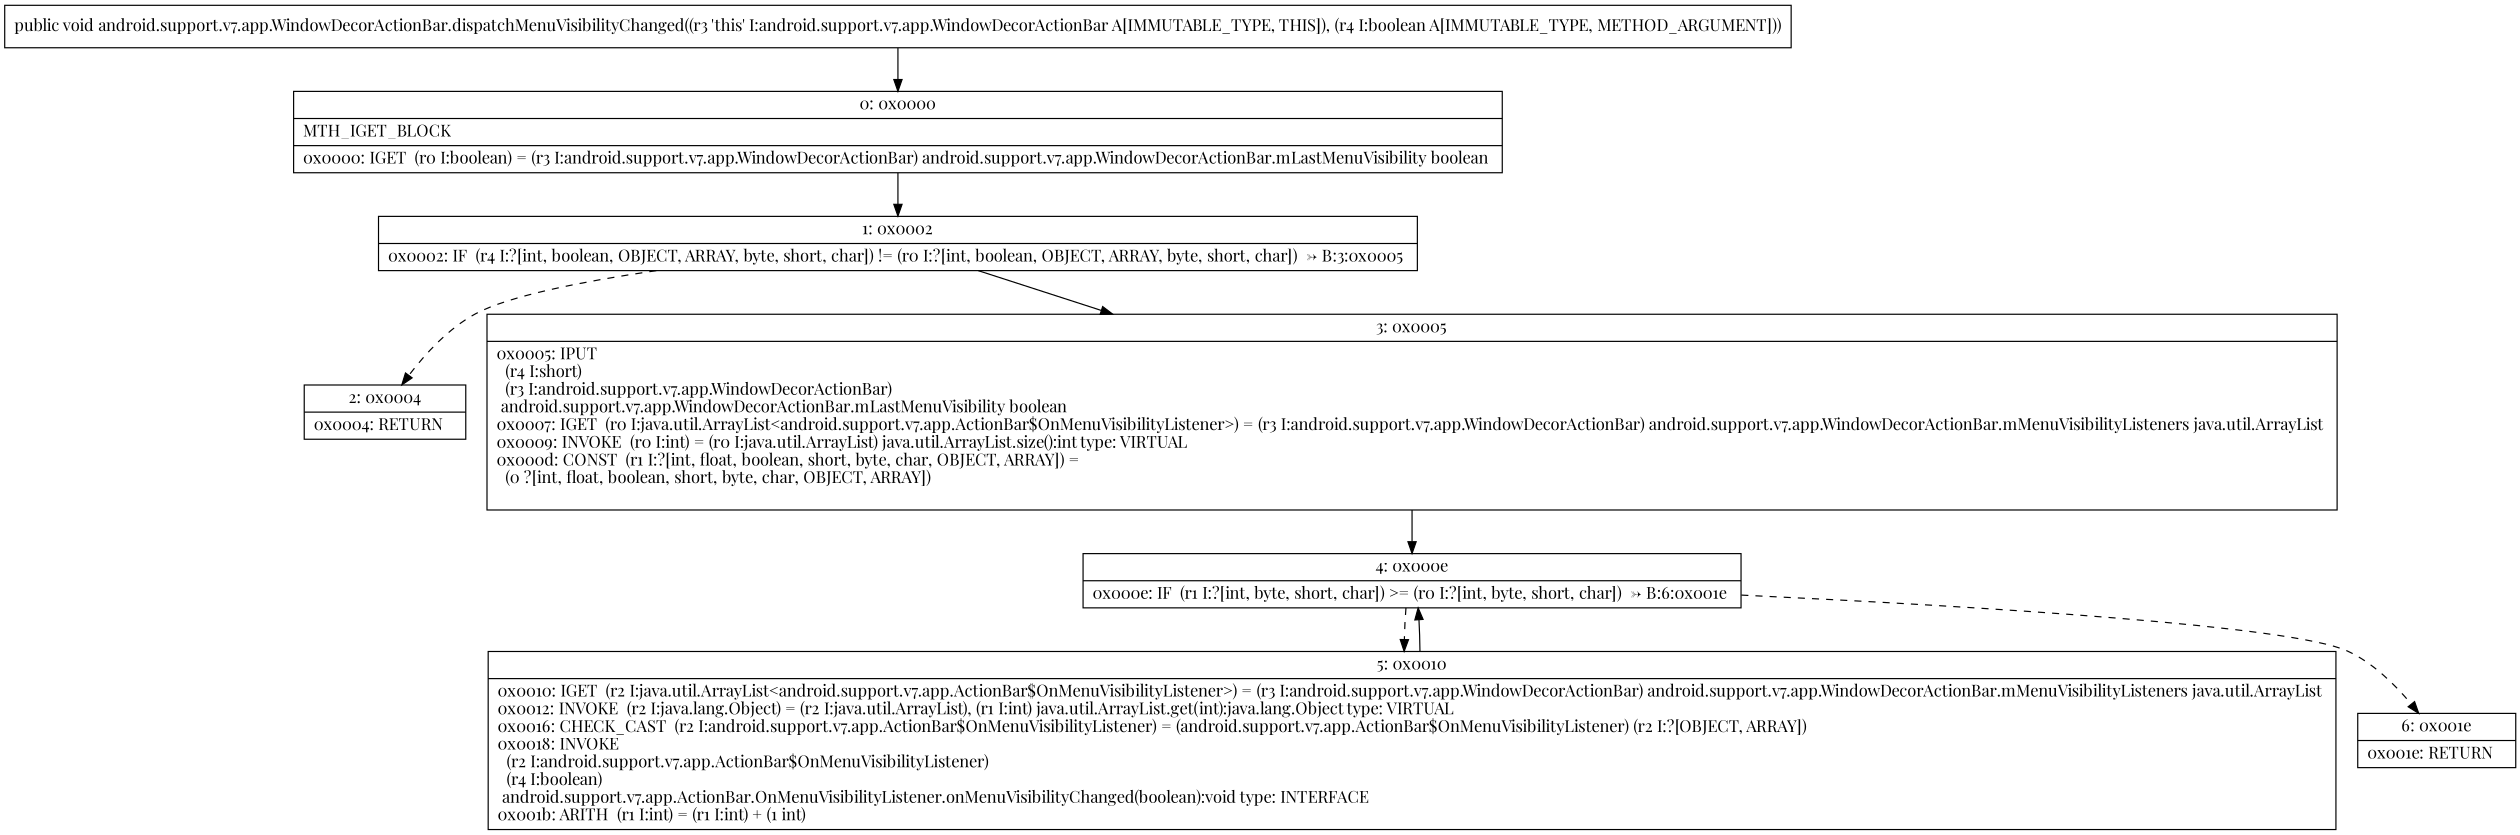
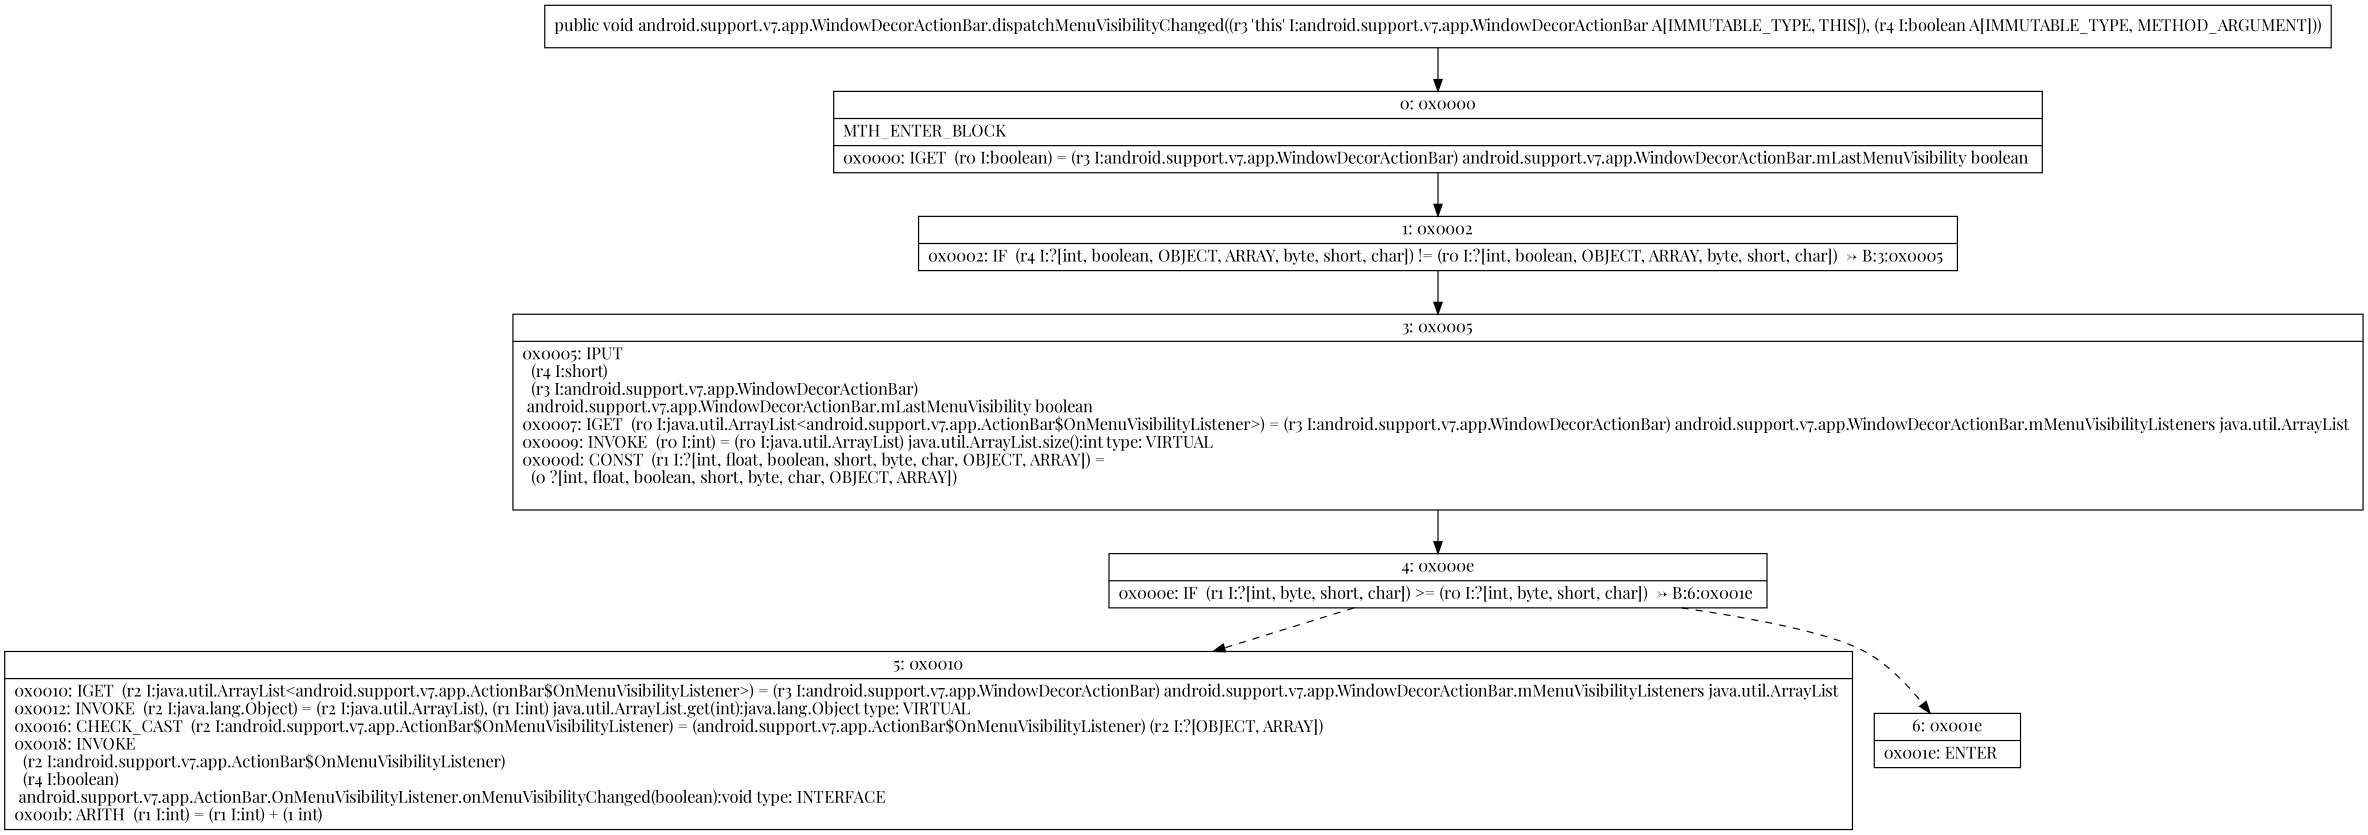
  digraph {
    fontname="Playfair Display"
    node [fontname="Playfair Display" shape=record]
    edge [fontname="Playfair Display"]
-   n1 [label="{0\:\ 0x0000|MTH_IGET_BLOCK\l|0x0000: IGET  (r0 I:boolean) = (r3 I:android.support.v7.app.WindowDecorActionBar) android.support.v7.app.WindowDecorActionBar.mLastMenuVisibility boolean \l}"]
+   n1 [label="{0\:\ 0x0000|MTH_ENTER_BLOCK\l|0x0000: IGET  (r0 I:boolean) = (r3 I:android.support.v7.app.WindowDecorActionBar) android.support.v7.app.WindowDecorActionBar.mLastMenuVisibility boolean \l}"]
    n2 [label="{1\:\ 0x0002|0x0002: IF  (r4 I:?[int, boolean, OBJECT, ARRAY, byte, short, char]) != (r0 I:?[int, boolean, OBJECT, ARRAY, byte, short, char])  \-\> B:3:0x0005 \l}"]
-   n3 [label="{2\:\ 0x0004|0x0004: RETURN   \l}"]
    n4 [label="{3\:\ 0x0005|0x0005: IPUT  \l  (r4 I:short)\l  (r3 I:android.support.v7.app.WindowDecorActionBar)\l android.support.v7.app.WindowDecorActionBar.mLastMenuVisibility boolean \l0x0007: IGET  (r0 I:java.util.ArrayList\<android.support.v7.app.ActionBar$OnMenuVisibilityListener\>) = (r3 I:android.support.v7.app.WindowDecorActionBar) android.support.v7.app.WindowDecorActionBar.mMenuVisibilityListeners java.util.ArrayList \l0x0009: INVOKE  (r0 I:int) = (r0 I:java.util.ArrayList) java.util.ArrayList.size():int type: VIRTUAL \l0x000d: CONST  (r1 I:?[int, float, boolean, short, byte, char, OBJECT, ARRAY]) = \l  (0 ?[int, float, boolean, short, byte, char, OBJECT, ARRAY])\l \l}"]
    n5 [label="{4\:\ 0x000e|0x000e: IF  (r1 I:?[int, byte, short, char]) \>= (r0 I:?[int, byte, short, char])  \-\> B:6:0x001e \l}"]
    n6 [label="{5\:\ 0x0010|0x0010: IGET  (r2 I:java.util.ArrayList\<android.support.v7.app.ActionBar$OnMenuVisibilityListener\>) = (r3 I:android.support.v7.app.WindowDecorActionBar) android.support.v7.app.WindowDecorActionBar.mMenuVisibilityListeners java.util.ArrayList \l0x0012: INVOKE  (r2 I:java.lang.Object) = (r2 I:java.util.ArrayList), (r1 I:int) java.util.ArrayList.get(int):java.lang.Object type: VIRTUAL \l0x0016: CHECK_CAST  (r2 I:android.support.v7.app.ActionBar$OnMenuVisibilityListener) = (android.support.v7.app.ActionBar$OnMenuVisibilityListener) (r2 I:?[OBJECT, ARRAY]) \l0x0018: INVOKE  \l  (r2 I:android.support.v7.app.ActionBar$OnMenuVisibilityListener)\l  (r4 I:boolean)\l android.support.v7.app.ActionBar.OnMenuVisibilityListener.onMenuVisibilityChanged(boolean):void type: INTERFACE \l0x001b: ARITH  (r1 I:int) = (r1 I:int) + (1 int) \l}"]
-   n7 [label="{6\:\ 0x001e|0x001e: RETURN   \l}"]
+   n7 [label="{6\:\ 0x001e|0x001e: ENTER   \l}"]
    n8 [label="{public void android.support.v7.app.WindowDecorActionBar.dispatchMenuVisibilityChanged((r3 'this' I:android.support.v7.app.WindowDecorActionBar A[IMMUTABLE_TYPE, THIS]), (r4 I:boolean A[IMMUTABLE_TYPE, METHOD_ARGUMENT])) }"]
    n1 -> n2
-   n2 -> n3 [style=dashed]
    n2 -> n4
    n4 -> n5
    n5 -> n6 [style=dashed]
    n5 -> n7 [style=dashed]
-   n6 -> n5
    n8 -> n1
  }
